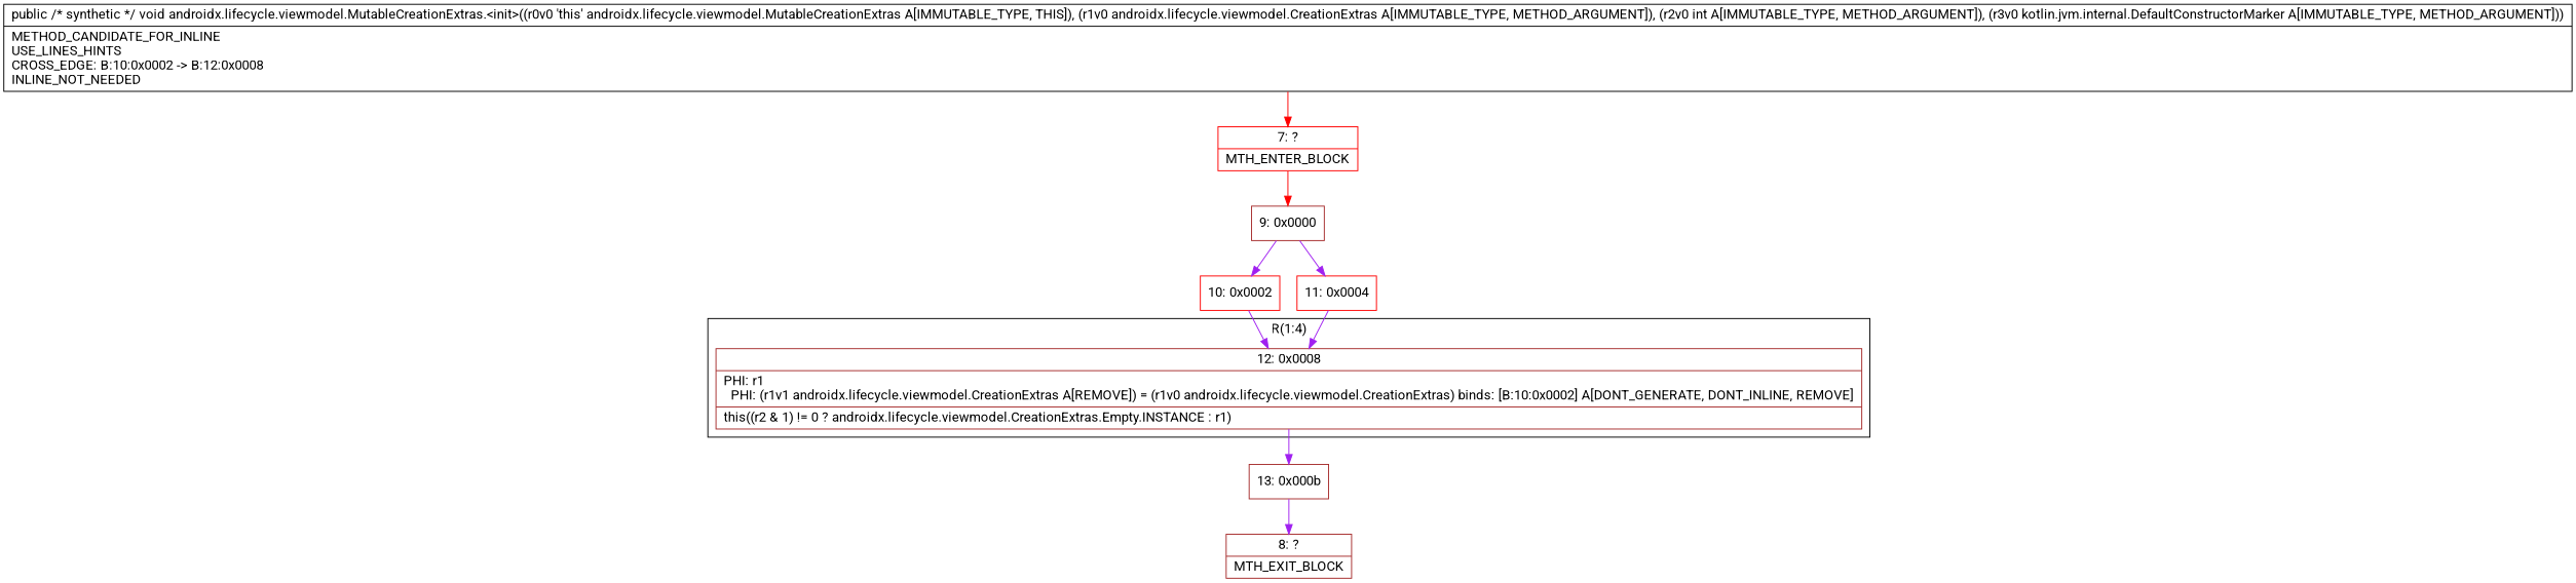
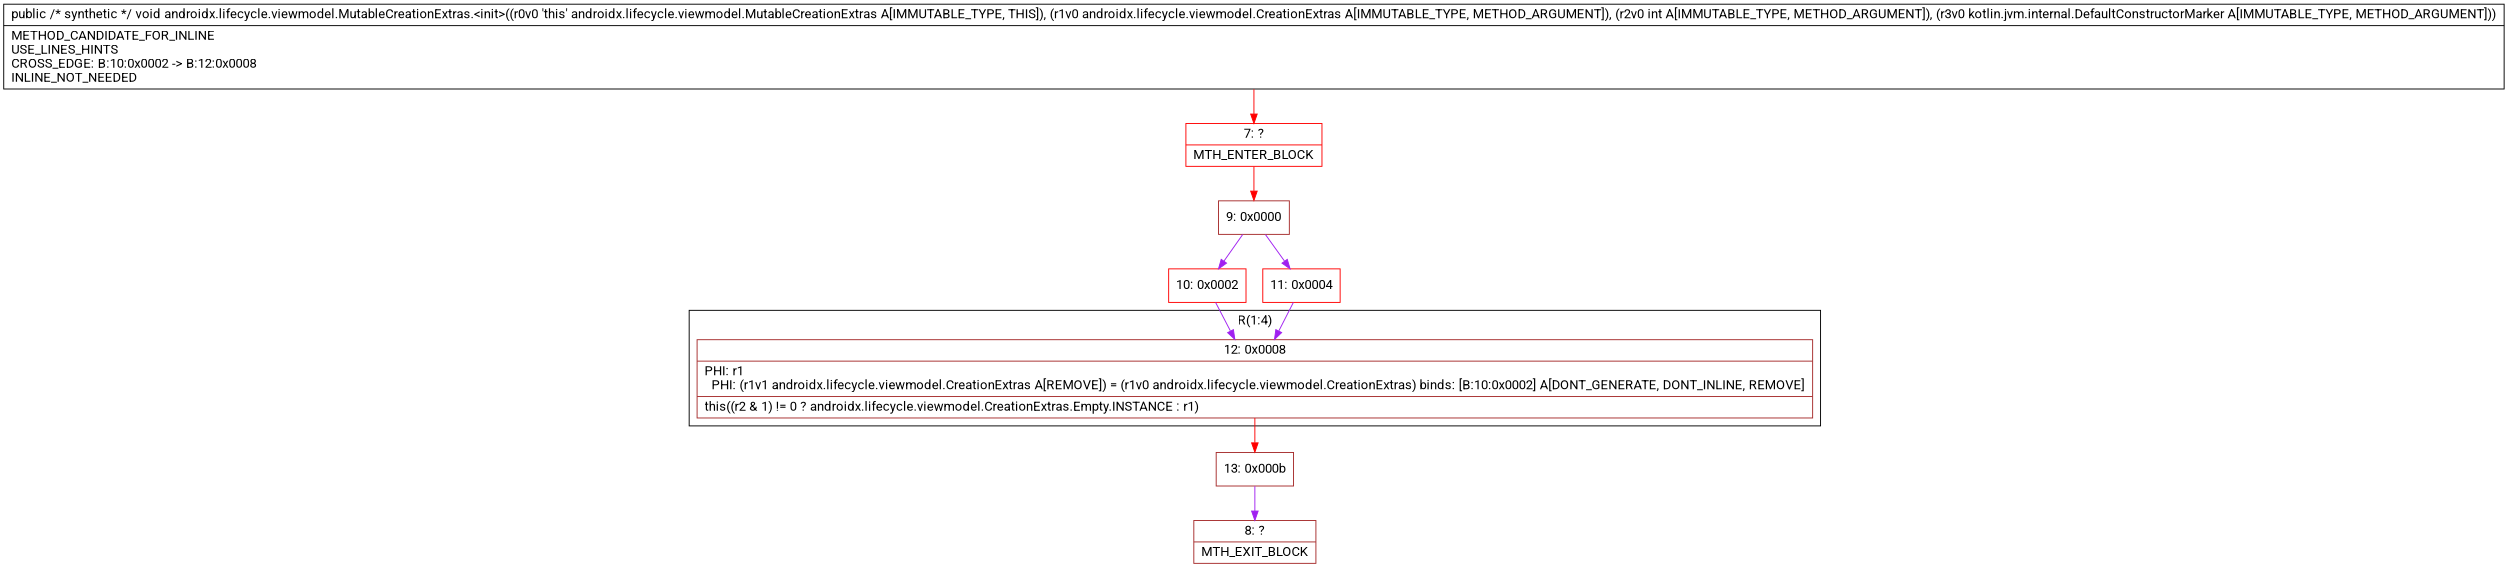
  digraph {
    fontname=Roboto
    node [color=brown fontname=Roboto shape=record]
    edge [color=purple fontname=Roboto]
    n1 [label="{12\:\ 0x0008|PHI: r1 \l  PHI: (r1v1 androidx.lifecycle.viewmodel.CreationExtras A[REMOVE]) = (r1v0 androidx.lifecycle.viewmodel.CreationExtras) binds: [B:10:0x0002] A[DONT_GENERATE, DONT_INLINE, REMOVE]\l|this((r2 & 1) != 0 ? androidx.lifecycle.viewmodel.CreationExtras.Empty.INSTANCE : r1)\l}"]
    n2 [label="{13\:\ 0x000b}"]
    n3 [label="{8\:\ ?|MTH_EXIT_BLOCK\l}"]
    n4 [color=red label="{7\:\ ?|MTH_ENTER_BLOCK\l}"]
    n5 [label="{9\:\ 0x0000}"]
    n6 [color=red label="{10\:\ 0x0002}"]
    n7 [color=red label="{11\:\ 0x0004}"]
    n8 [color=black label="{public \/* synthetic *\/ void androidx.lifecycle.viewmodel.MutableCreationExtras.\<init\>((r0v0 'this' androidx.lifecycle.viewmodel.MutableCreationExtras A[IMMUTABLE_TYPE, THIS]), (r1v0 androidx.lifecycle.viewmodel.CreationExtras A[IMMUTABLE_TYPE, METHOD_ARGUMENT]), (r2v0 int A[IMMUTABLE_TYPE, METHOD_ARGUMENT]), (r3v0 kotlin.jvm.internal.DefaultConstructorMarker A[IMMUTABLE_TYPE, METHOD_ARGUMENT]))  | METHOD_CANDIDATE_FOR_INLINE\lUSE_LINES_HINTS\lCROSS_EDGE: B:10:0x0002 \-\> B:12:0x0008\lINLINE_NOT_NEEDED\l}"]
    subgraph cluster_1 {
      label="R(1:4)"
      n1
    }
-   n1 -> n2
+   n1 -> n2 [color=red]
    n2 -> n3
    n4 -> n5 [color=red]
    n5 -> n6
    n5 -> n7
    n6 -> n1
    n7 -> n1
    n8 -> n4 [color=red]
  }
